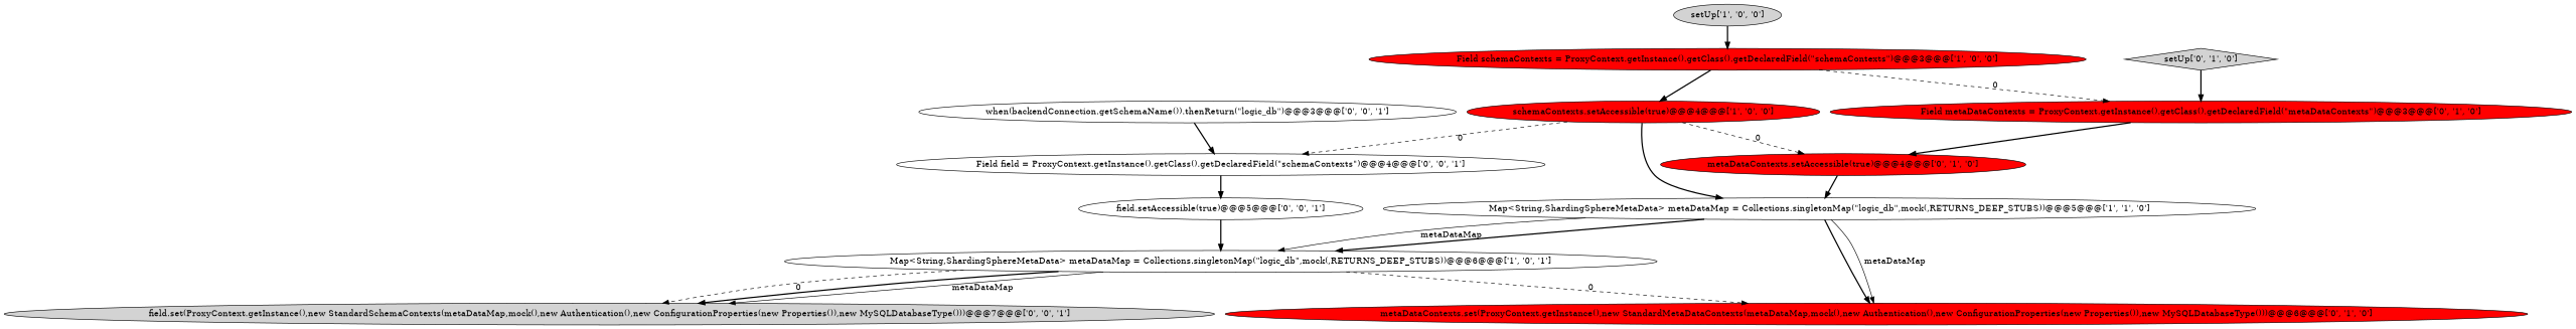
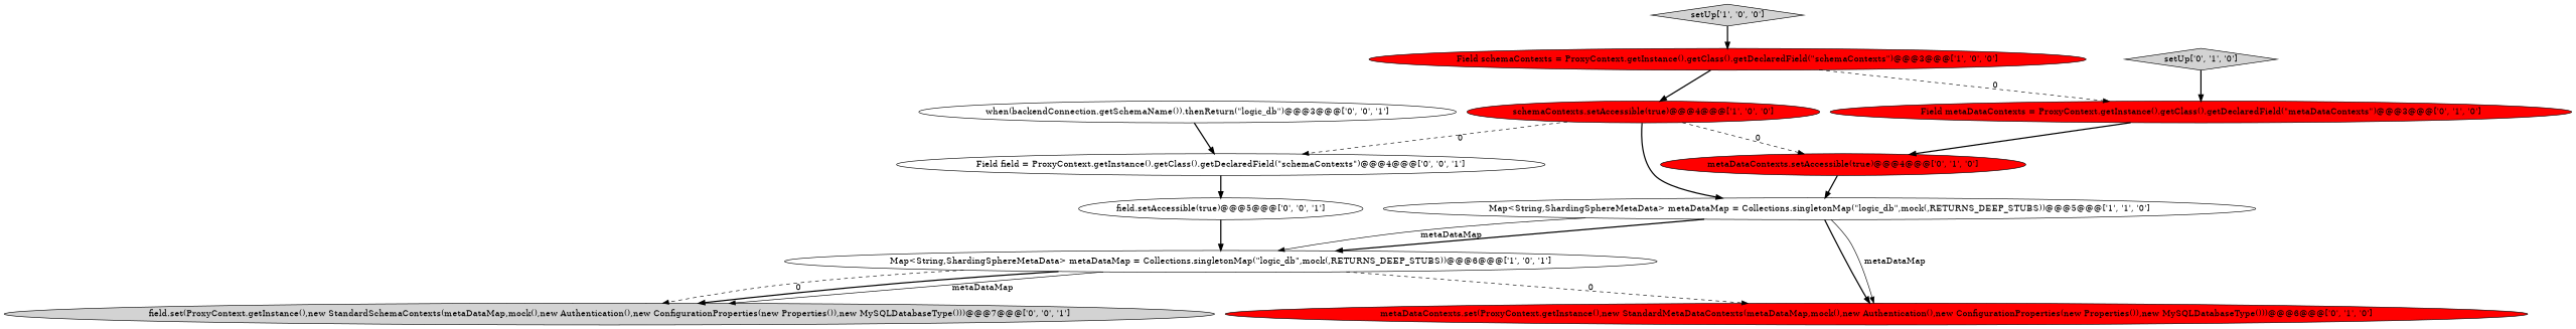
  digraph {
    node [fillcolor=white shape=ellipse style=filled]
    edge [style=bold]
    n1 [fillcolor=lightgray label="field.set(ProxyContext.getInstance(),new StandardSchemaContexts(metaDataMap,mock(),new Authentication(),new ConfigurationProperties(new Properties()),new MySQLDatabaseType()))@@@7@@@['0', '0', '1']"]
    n2 [label="field.setAccessible(true)@@@5@@@['0', '0', '1']"]
    n3 [label="Map<String,ShardingSphereMetaData> metaDataMap = Collections.singletonMap(\"logic_db\",mock(,RETURNS_DEEP_STUBS))@@@6@@@['1', '0', '1']"]
    n4 [fillcolor=red label="metaDataContexts.set(ProxyContext.getInstance(),new StandardMetaDataContexts(metaDataMap,mock(),new Authentication(),new ConfigurationProperties(new Properties()),new MySQLDatabaseType()))@@@6@@@['0', '1', '0']"]
-   n5 [fillcolor=lightgray label="setUp['1', '0', '0']"]
+   n5 [fillcolor=lightgray label="setUp['1', '0', '0']" shape=diamond]
    n6 [fillcolor=red label="Field schemaContexts = ProxyContext.getInstance().getClass().getDeclaredField(\"schemaContexts\")@@@3@@@['1', '0', '0']"]
    n7 [fillcolor=red label="Field metaDataContexts = ProxyContext.getInstance().getClass().getDeclaredField(\"metaDataContexts\")@@@3@@@['0', '1', '0']"]
    n8 [fillcolor=red label="schemaContexts.setAccessible(true)@@@4@@@['1', '0', '0']"]
    n9 [label="Map<String,ShardingSphereMetaData> metaDataMap = Collections.singletonMap(\"logic_db\",mock(,RETURNS_DEEP_STUBS))@@@5@@@['1', '1', '0']"]
    n10 [label="when(backendConnection.getSchemaName()).thenReturn(\"logic_db\")@@@3@@@['0', '0', '1']"]
    n11 [label="Field field = ProxyContext.getInstance().getClass().getDeclaredField(\"schemaContexts\")@@@4@@@['0', '0', '1']"]
    n12 [fillcolor=red label="metaDataContexts.setAccessible(true)@@@4@@@['0', '1', '0']"]
    n13 [fillcolor=lightgray label="setUp['0', '1', '0']" shape=diamond]
    n2 -> n3
    n3 -> n1
    n3 -> n1 [label=metaDataMap style=solid]
    n3 -> n1 [label=0 style=dashed]
    n3 -> n4 [label=0 style=dashed]
    n5 -> n6
    n6 -> n7 [label=0 style=dashed]
    n6 -> n8
    n7 -> n12
    n8 -> n9
    n8 -> n11 [label=0 style=dashed]
    n8 -> n12 [label=0 style=dashed]
    n9 -> n3
    n9 -> n3 [label=metaDataMap style=solid]
    n9 -> n4
    n9 -> n4 [label=metaDataMap style=solid]
    n10 -> n11
    n11 -> n2
    n12 -> n9
    n13 -> n7
  }
